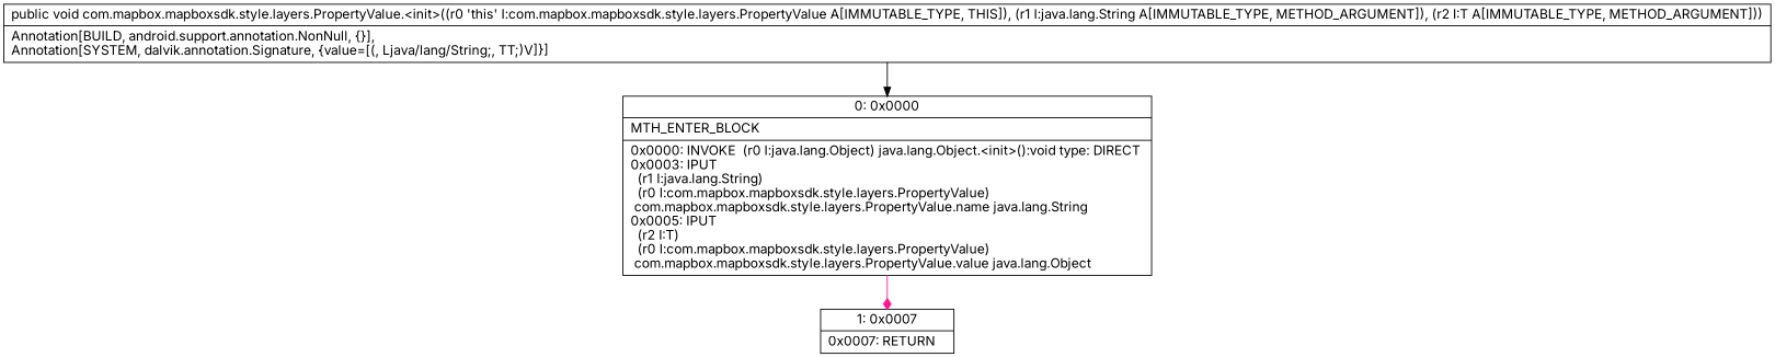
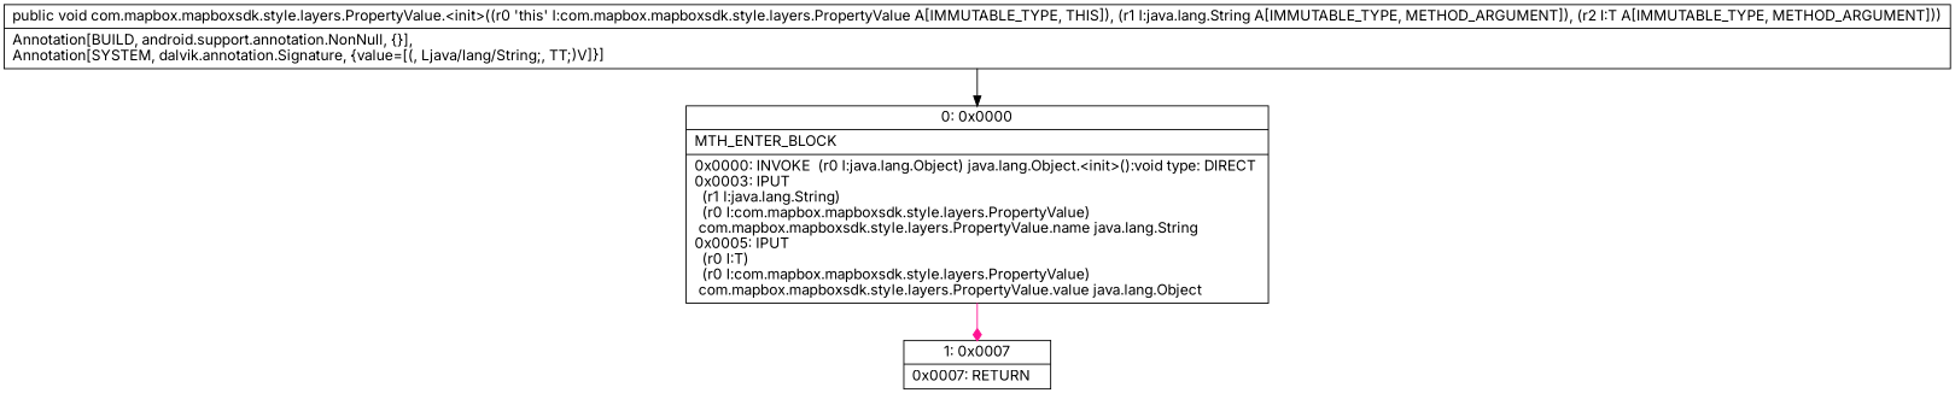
  digraph {
    fontname=Inter
    node [shape=record fontname=Inter]
    edge [fontname=Inter]
-   n1 [label="{0\:\ 0x0000|MTH_ENTER_BLOCK\l|0x0000: INVOKE  (r0 I:java.lang.Object) java.lang.Object.\<init\>():void type: DIRECT \l0x0003: IPUT  \l  (r1 I:java.lang.String)\l  (r0 I:com.mapbox.mapboxsdk.style.layers.PropertyValue)\l com.mapbox.mapboxsdk.style.layers.PropertyValue.name java.lang.String \l0x0005: IPUT  \l  (r2 I:T)\l  (r0 I:com.mapbox.mapboxsdk.style.layers.PropertyValue)\l com.mapbox.mapboxsdk.style.layers.PropertyValue.value java.lang.Object \l}"]
+   n1 [label="{0\:\ 0x0000|MTH_ENTER_BLOCK\l|0x0000: INVOKE  (r0 I:java.lang.Object) java.lang.Object.\<init\>():void type: DIRECT \l0x0003: IPUT  \l  (r1 I:java.lang.String)\l  (r0 I:com.mapbox.mapboxsdk.style.layers.PropertyValue)\l com.mapbox.mapboxsdk.style.layers.PropertyValue.name java.lang.String \l0x0005: IPUT  \l  (r0 I:T)\l  (r0 I:com.mapbox.mapboxsdk.style.layers.PropertyValue)\l com.mapbox.mapboxsdk.style.layers.PropertyValue.value java.lang.Object \l}"]
    n2 [label="{1\:\ 0x0007|0x0007: RETURN   \l}"]
    n3 [label="{public void com.mapbox.mapboxsdk.style.layers.PropertyValue.\<init\>((r0 'this' I:com.mapbox.mapboxsdk.style.layers.PropertyValue A[IMMUTABLE_TYPE, THIS]), (r1 I:java.lang.String A[IMMUTABLE_TYPE, METHOD_ARGUMENT]), (r2 I:T A[IMMUTABLE_TYPE, METHOD_ARGUMENT]))  | Annotation[BUILD, android.support.annotation.NonNull, \{\}], \lAnnotation[SYSTEM, dalvik.annotation.Signature, \{value=[(, Ljava\/lang\/String;, TT;)V]\}]\l}"]
    n1 -> n2 [color=deeppink arrowhead=diamond]
    n3 -> n1 [color=black arrowhead=normal]
  }
